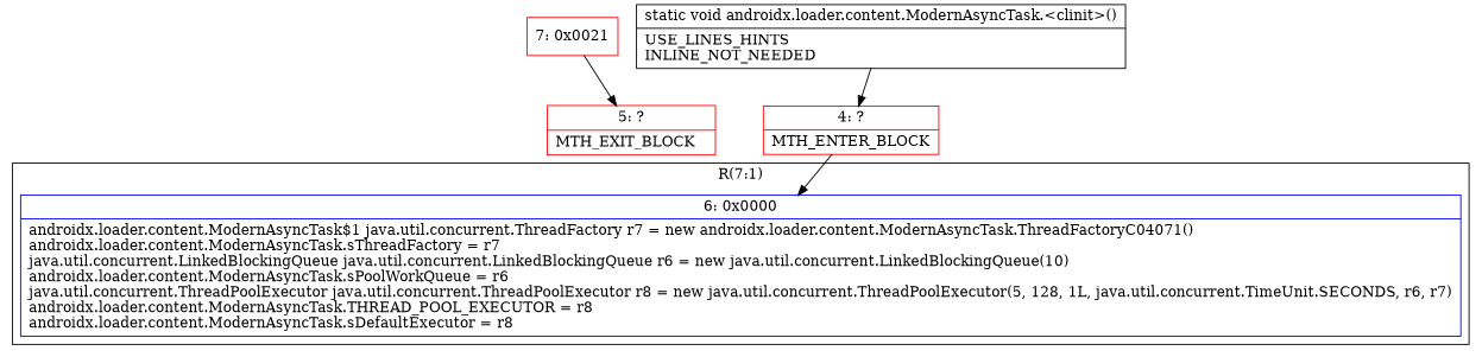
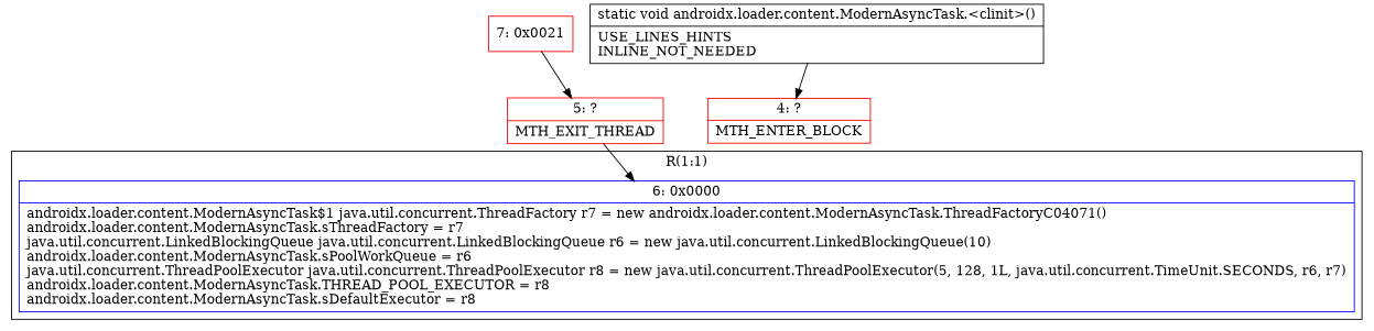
  digraph {
    node [color=red shape=record]
    n1 [color=blue label="{6\:\ 0x0000|androidx.loader.content.ModernAsyncTask$1 java.util.concurrent.ThreadFactory r7 = new androidx.loader.content.ModernAsyncTask.ThreadFactoryC04071()\landroidx.loader.content.ModernAsyncTask.sThreadFactory = r7\ljava.util.concurrent.LinkedBlockingQueue java.util.concurrent.LinkedBlockingQueue r6 = new java.util.concurrent.LinkedBlockingQueue(10)\landroidx.loader.content.ModernAsyncTask.sPoolWorkQueue = r6\ljava.util.concurrent.ThreadPoolExecutor java.util.concurrent.ThreadPoolExecutor r8 = new java.util.concurrent.ThreadPoolExecutor(5, 128, 1L, java.util.concurrent.TimeUnit.SECONDS, r6, r7)\landroidx.loader.content.ModernAsyncTask.THREAD_POOL_EXECUTOR = r8\landroidx.loader.content.ModernAsyncTask.sDefaultExecutor = r8\l}"]
    n2 [label="{7\:\ 0x0021}"]
-   n3 [label="{5\:\ ?|MTH_EXIT_BLOCK\l}"]
+   n3 [label="{5\:\ ?|MTH_EXIT_THREAD\l}"]
    n4 [label="{4\:\ ?|MTH_ENTER_BLOCK\l}"]
    n5 [label="{static void androidx.loader.content.ModernAsyncTask.\<clinit\>()  | USE_LINES_HINTS\lINLINE_NOT_NEEDED\l}" color=""]
    subgraph cluster_1 {
-     label="R(7:1)"
+     label="R(1:1)"
      n1
    }
    n2 -> n3
-   n4 -> n1
+   n3 -> n1
    n5 -> n4
  }
